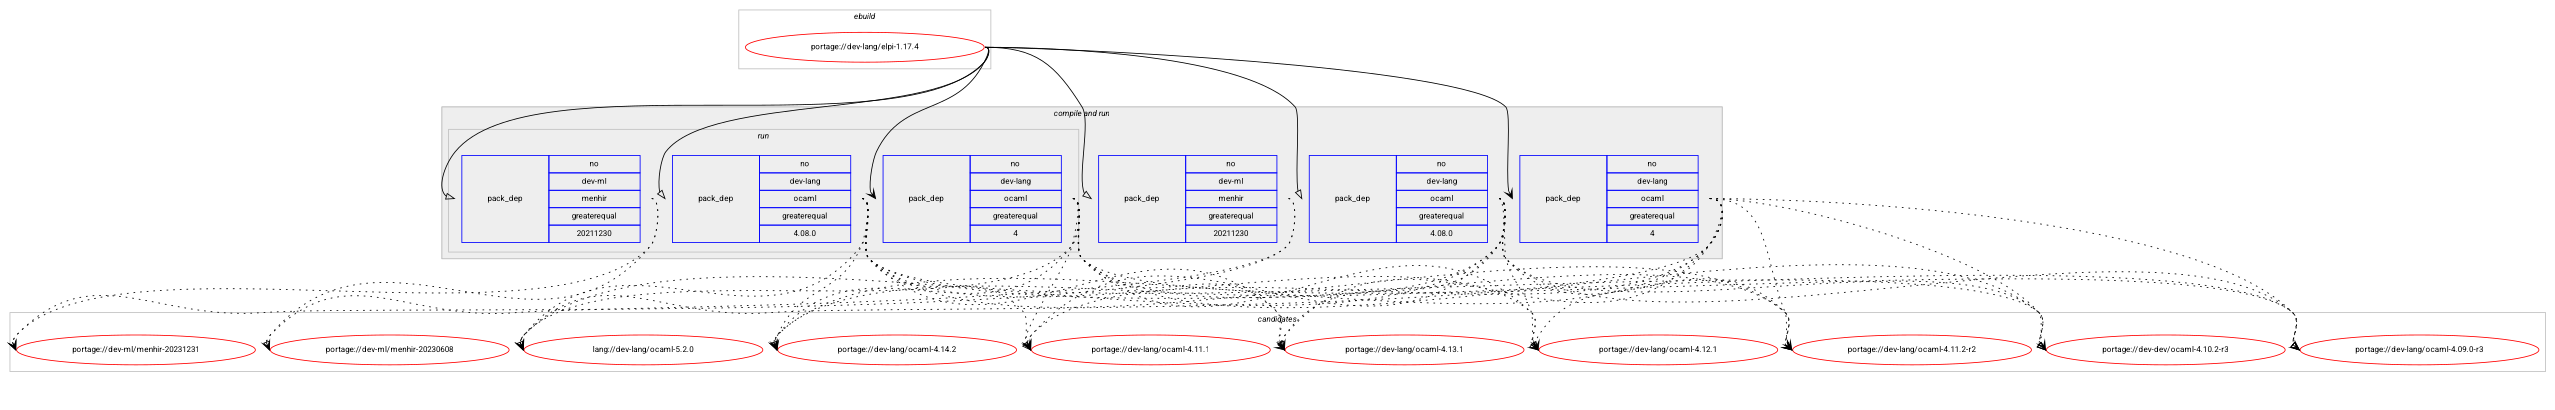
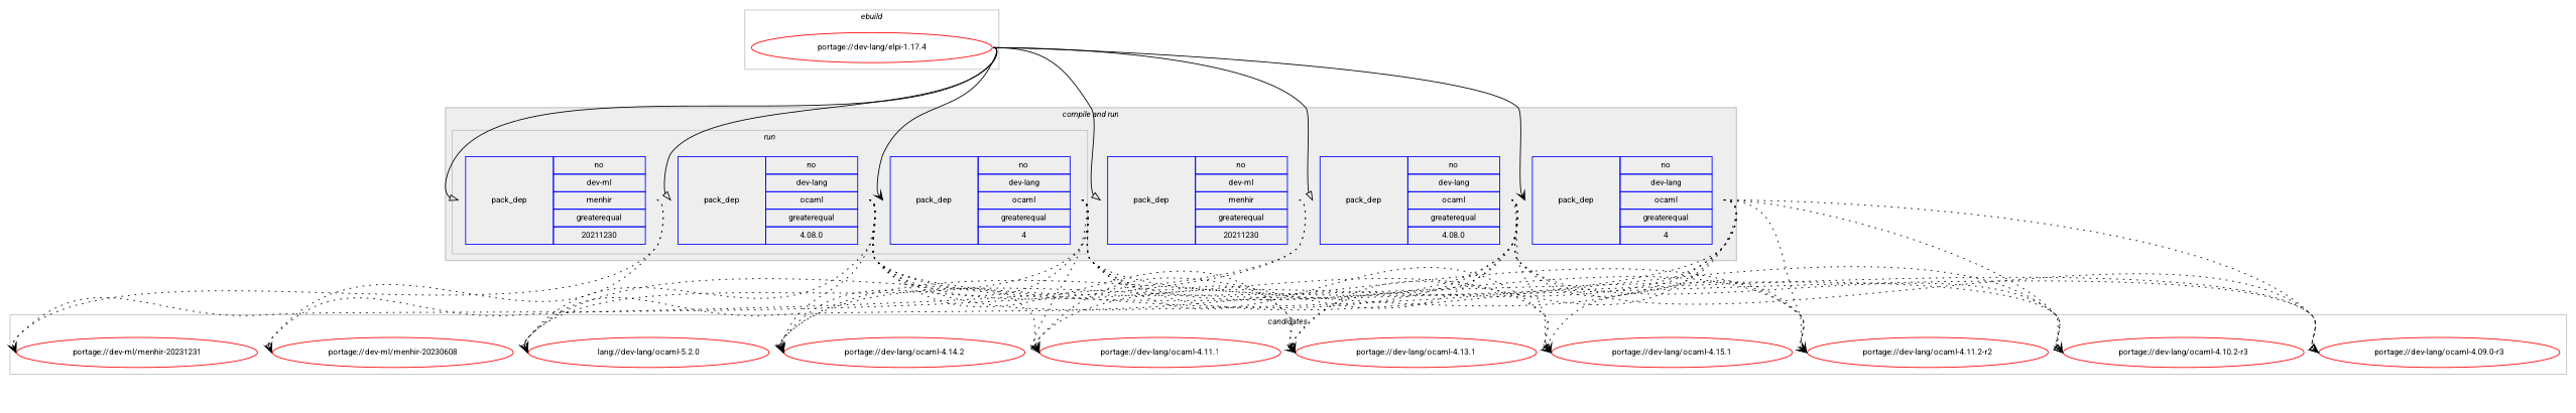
  digraph {
    compound=true
    concentrate=true
    fontname=Roboto
    fontsize=10
    newrank=true
    rankdir=TB
    ranksep=1.5
    node [color=red fontname=Roboto fontsize=10]
    edge [arrowhead=vee fontname=Roboto headport=w style=dotted tailport=e weight=100]
    n1 [label="portage://dev-lang/elpi-1.17.4" width=4]
    n2 [color=blue label=<<TABLE BORDER="0" CELLBORDER="1" CELLSPACING="0" CELLPADDING="4" WIDTH="220"><TR><TD ROWSPAN="6" CELLPADDING="30">pack_dep</TD></TR><TR><TD WIDTH="110">no</TD></TR><TR><TD>dev-lang</TD></TR><TR><TD>ocaml</TD></TR><TR><TD>greaterequal</TD></TR><TR><TD>4</TD></TR></TABLE>> shape=none]
    n3 [color=blue label=<<TABLE BORDER="0" CELLBORDER="1" CELLSPACING="0" CELLPADDING="4" WIDTH="220"><TR><TD ROWSPAN="6" CELLPADDING="30">pack_dep</TD></TR><TR><TD WIDTH="110">no</TD></TR><TR><TD>dev-lang</TD></TR><TR><TD>ocaml</TD></TR><TR><TD>greaterequal</TD></TR><TR><TD>4.08.0</TD></TR></TABLE>> shape=none]
    n4 [color=blue label=<<TABLE BORDER="0" CELLBORDER="1" CELLSPACING="0" CELLPADDING="4" WIDTH="220"><TR><TD ROWSPAN="6" CELLPADDING="30">pack_dep</TD></TR><TR><TD WIDTH="110">no</TD></TR><TR><TD>dev-ml</TD></TR><TR><TD>menhir</TD></TR><TR><TD>greaterequal</TD></TR><TR><TD>20211230</TD></TR></TABLE>> shape=none]
    n5 [color=blue label=<<TABLE BORDER="0" CELLBORDER="1" CELLSPACING="0" CELLPADDING="4" WIDTH="220"><TR><TD ROWSPAN="6" CELLPADDING="30">pack_dep</TD></TR><TR><TD WIDTH="110">no</TD></TR><TR><TD>dev-lang</TD></TR><TR><TD>ocaml</TD></TR><TR><TD>greaterequal</TD></TR><TR><TD>4</TD></TR></TABLE>> shape=none]
    n6 [color=blue label=<<TABLE BORDER="0" CELLBORDER="1" CELLSPACING="0" CELLPADDING="4" WIDTH="220"><TR><TD ROWSPAN="6" CELLPADDING="30">pack_dep</TD></TR><TR><TD WIDTH="110">no</TD></TR><TR><TD>dev-lang</TD></TR><TR><TD>ocaml</TD></TR><TR><TD>greaterequal</TD></TR><TR><TD>4.08.0</TD></TR></TABLE>> shape=none]
    n7 [color=blue label=<<TABLE BORDER="0" CELLBORDER="1" CELLSPACING="0" CELLPADDING="4" WIDTH="220"><TR><TD ROWSPAN="6" CELLPADDING="30">pack_dep</TD></TR><TR><TD WIDTH="110">no</TD></TR><TR><TD>dev-ml</TD></TR><TR><TD>menhir</TD></TR><TR><TD>greaterequal</TD></TR><TR><TD>20211230</TD></TR></TABLE>> shape=none]
    n8 [label="portage://dev-lang/ocaml-4.09.0-r3" width=4]
-   n9 [label="portage://dev-dev/ocaml-4.10.2-r3" width=4]
+   n9 [label="portage://dev-lang/ocaml-4.10.2-r3" width=4]
    n10 [label="portage://dev-lang/ocaml-4.11.2-r2" width=4]
-   n11 [label="portage://dev-lang/ocaml-4.12.1" width=4]
+   n11 [label="portage://dev-lang/ocaml-4.15.1" width=4]
    n12 [label="portage://dev-lang/ocaml-4.13.1" width=4]
    n13 [label="portage://dev-lang/ocaml-4.11.1" width=4]
    n14 [label="portage://dev-lang/ocaml-4.14.2" width=4]
    n15 [label="lang://dev-lang/ocaml-5.2.0" width=4]
    n16 [label="portage://dev-ml/menhir-20230608" width=4]
    n17 [label="portage://dev-ml/menhir-20231231" width=4]
    subgraph cluster_1 {
      color=gray
      label=<<i>ebuild</i>>
      rank=same
      n1
    }
    subgraph cluster_2 {
      color=gray
      label=<<i>dependencies</i>>
      subgraph cluster_3 {
        color=gray
        fillcolor="#eeeeee"
        label=<<i>compile</i>>
        style=filled
        subgraph sub_4 {
          color=gray
          fillcolor="#eeeeee"
          label=<<i>compile</i>>
          style=filled
          n2
        }
        subgraph sub_5 {
          color=gray
          fillcolor="#eeeeee"
          label=<<i>compile</i>>
          style=filled
          n3
        }
        subgraph sub_6 {
          color=gray
          fillcolor="#eeeeee"
          label=<<i>compile</i>>
          style=filled
          n4
        }
      }
      subgraph cluster_7 {
        color=gray
        fillcolor="#eeeeee"
        label=<<i>compile and run</i>>
        style=filled
      }
      subgraph cluster_8 {
        color=gray
        fillcolor="#eeeeee"
        label=<<i>run</i>>
        style=filled
        subgraph sub_9 {
          color=gray
          fillcolor="#eeeeee"
          label=<<i>run</i>>
          style=filled
          n5
        }
        subgraph sub_10 {
          color=gray
          fillcolor="#eeeeee"
          label=<<i>run</i>>
          style=filled
          n6
        }
        subgraph sub_11 {
          color=gray
          fillcolor="#eeeeee"
          label=<<i>run</i>>
          style=filled
          n7
        }
      }
    }
    subgraph cluster_12 {
      color=gray
      label=<<i>candidates</i>>
      rank=same
      subgraph sub_13 {
        color=black
        label=<<i>candidates</i>>
        nodesep=1
        rank=same
        n8
        n9
        n10
        n11
        n12
        n13
        n14
        n15
      }
      subgraph sub_14 {
        color=black
        label=<<i>candidates</i>>
        nodesep=1
        rank=same
        n8
        n9
        n10
        n11
        n12
        n13
        n14
        n15
      }
      subgraph sub_15 {
        color=black
        label=<<i>candidates</i>>
        nodesep=1
        rank=same
        n16
        n17
      }
      subgraph sub_16 {
        color=black
        label=<<i>candidates</i>>
        nodesep=1
        rank=same
        n8
        n9
        n10
        n11
        n12
        n13
        n14
        n15
      }
      subgraph sub_17 {
        color=black
        label=<<i>candidates</i>>
        nodesep=1
        rank=same
        n8
        n9
        n10
        n11
        n12
        n13
        n14
        n15
      }
      subgraph sub_18 {
        color=black
        label=<<i>candidates</i>>
        nodesep=1
        rank=same
        n16
        n17
      }
    }
    n1 -> n2 [style=solid weight=20]
    n1 -> n3 [arrowhead=onormal style=solid weight=20]
    n1 -> n4 [arrowhead=onormal style=solid weight=20]
    n1 -> n5 [style=solid weight=20]
    n1 -> n6 [arrowhead=onormal style=solid weight=20]
    n1 -> n7 [arrowhead=onormal style=solid weight=20]
    n2 -> n8 [arrowhead=onormal]
    n2 -> n9
    n2 -> n10
    n2 -> n11
    n2 -> n12 [arrowhead=onormal]
    n2 -> n13
    n2 -> n14
    n2 -> n15
    n3 -> n8 [arrowhead=onormal]
    n3 -> n9 [arrowhead=onormal]
    n3 -> n10
    n3 -> n11 [arrowhead=onormal]
    n3 -> n12
    n3 -> n13
    n3 -> n14
    n3 -> n15 [arrowhead=onormal]
    n4 -> n16
    n4 -> n17
    n5 -> n8 [arrowhead=onormal]
    n5 -> n9 [arrowhead=onormal]
    n5 -> n10
    n5 -> n11
    n5 -> n12 [arrowhead=onormal]
    n5 -> n13 [arrowhead=onormal]
    n5 -> n14 [arrowhead=onormal]
    n5 -> n15
    n6 -> n8
    n6 -> n9 [arrowhead=onormal]
    n6 -> n10
    n6 -> n11 [arrowhead=onormal]
    n6 -> n12
    n6 -> n13
    n6 -> n14
    n6 -> n15
    n7 -> n16 [arrowhead=onormal]
    n7 -> n17
  }
